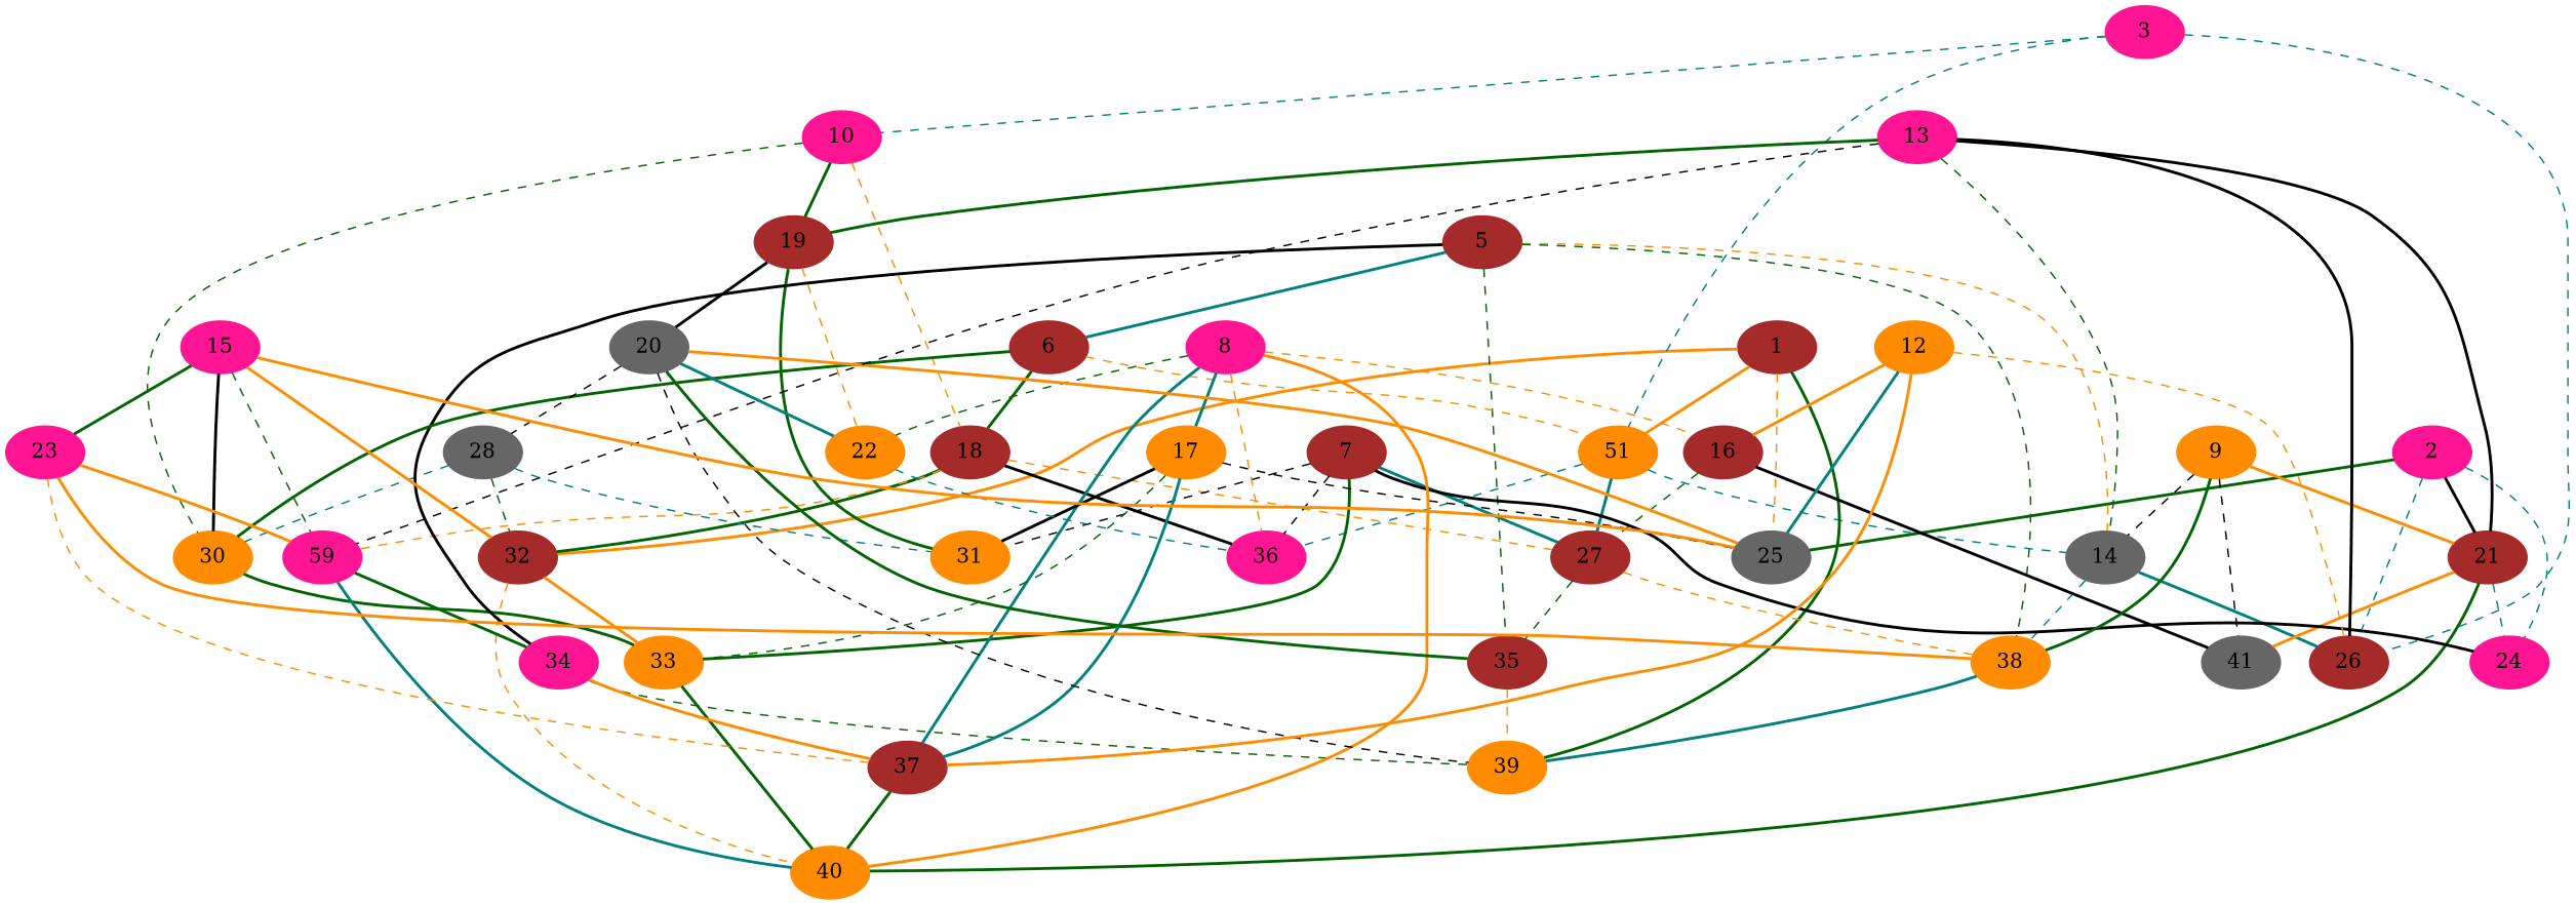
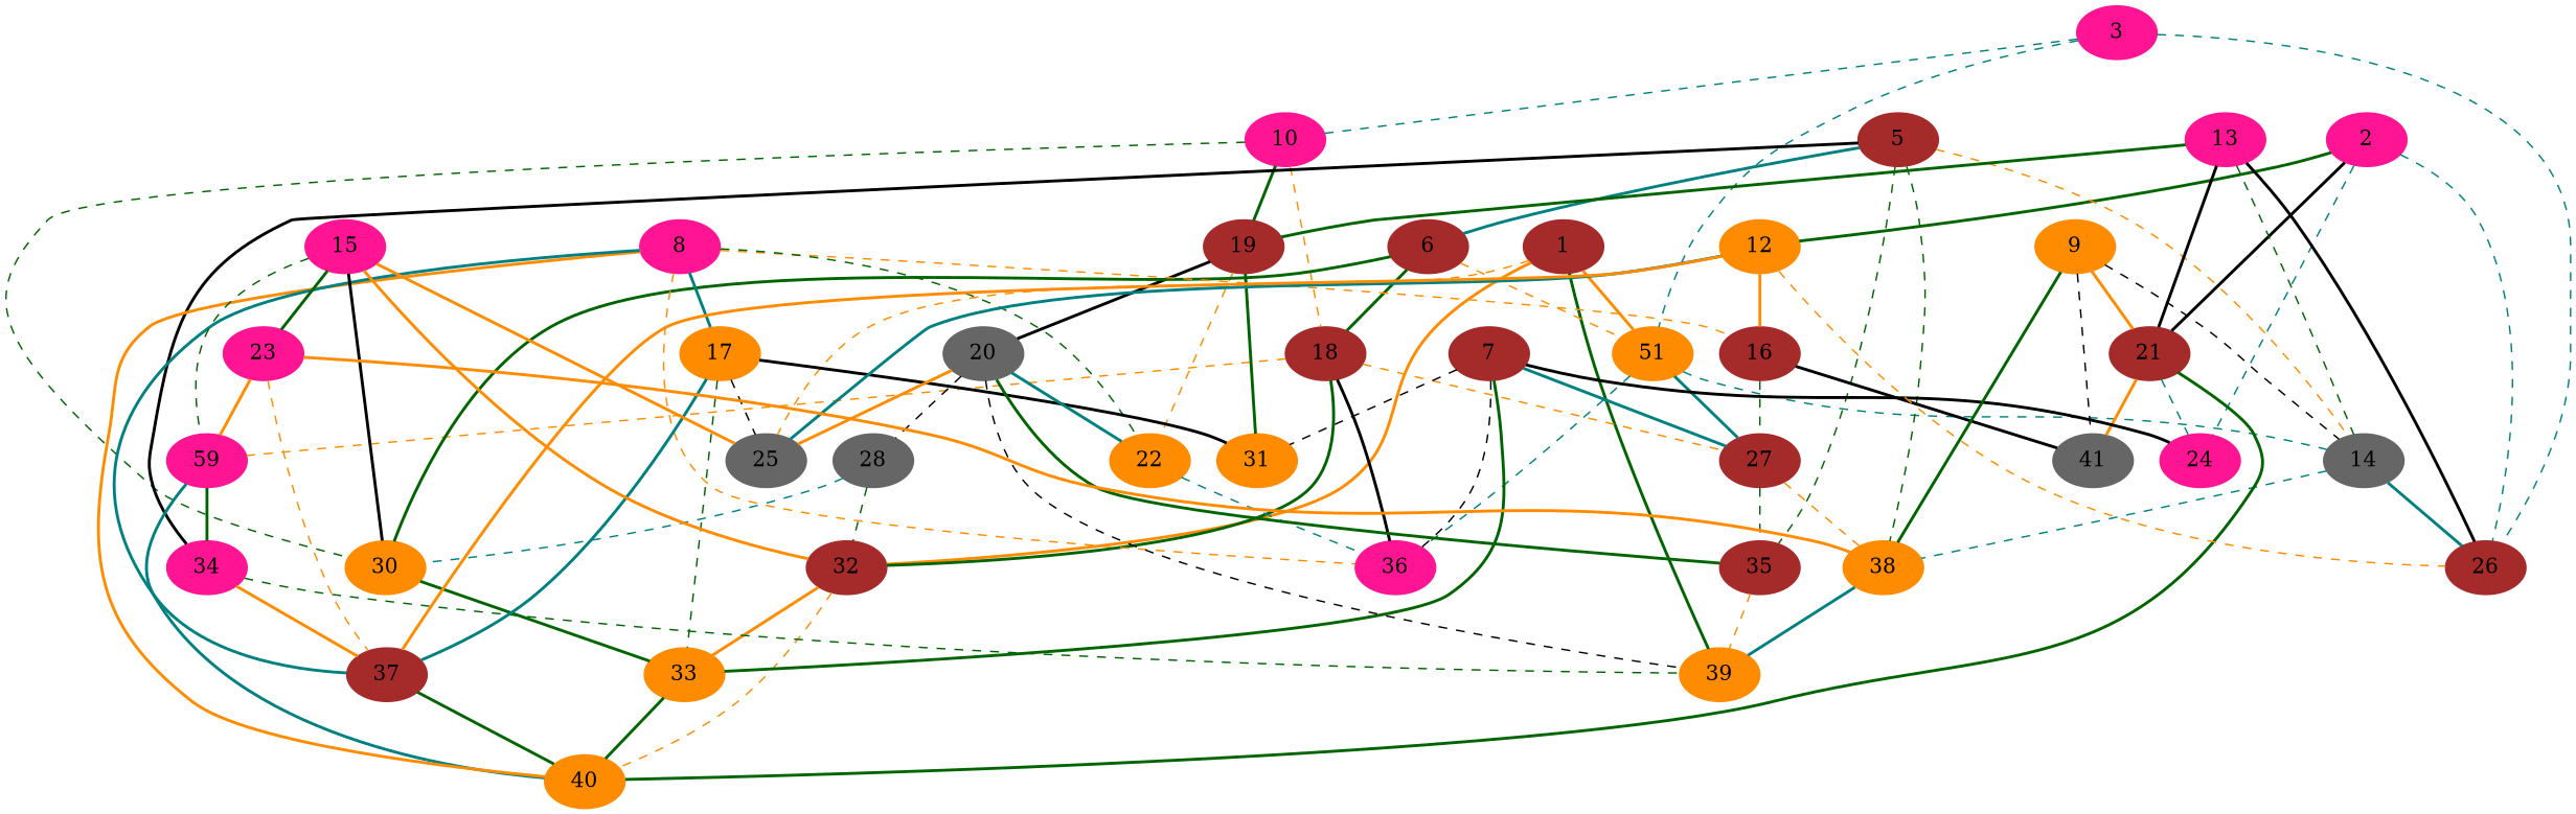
  graph {
    node [color=brown style=filled]
    edge [color=darkorange style=bold weight=1.0]
    n1 [color=darkorange label=51]
    1
    25 [color=gray40]
    32
    39 [color=darkorange]
    36 [color=deeppink]
    14 [color=gray40]
    27
    33 [color=darkorange]
    40 [color=darkorange]
    2 [color=deeppink]
    21
    24 [color=deeppink]
    26
    41 [color=gray40]
    3 [color=deeppink]
    10 [color=deeppink]
    18
    30 [color=darkorange]
    19
    28 [color=gray40]
    31 [color=darkorange]
    5
    6
    34 [color=deeppink]
    35
    38 [color=darkorange]
    37
    n29 [color=deeppink label=59]
    7
    8 [color=deeppink]
    16
    17 [color=darkorange]
    22 [color=darkorange]
    9 [color=darkorange]
    20 [color=gray40]
    12 [color=darkorange]
    13 [color=deeppink]
    15 [color=deeppink]
    23 [color=deeppink]
    n1 -- 36 [color=teal style=dashed]
    n1 -- 14 [color=teal style=dashed]
    n1 -- 27 [color=teal]
    1 -- n1
    1 -- 25 [style=dashed]
    1 -- 32
    1 -- 39 [color=darkgreen]
    32 -- 33
    32 -- 40 [style=dashed]
    14 -- 26 [color=teal]
    14 -- 38 [color=teal style=dashed]
    27 -- 35 [color=darkgreen style=dashed]
    27 -- 38 [style=dashed]
    33 -- 40 [color=darkgreen]
-   2 -- 25 [color=darkgreen]
+   2 -- 12 [color=darkgreen]
    2 -- 21 [color=black]
    2 -- 24 [color=teal style=dashed]
    2 -- 26 [color=teal style=dashed]
    21 -- 40 [color=darkgreen]
    21 -- 24 [color=teal style=dashed]
    21 -- 41
    3 -- n1 [color=teal style=dashed]
    3 -- 26 [color=teal style=dashed weight=2.0]
    3 -- 10 [color=teal style=dashed]
    10 -- 18 [style=dashed]
    10 -- 30 [color=darkgreen style=dashed]
    10 -- 19 [color=darkgreen]
    18 -- 32 [color=darkgreen]
    18 -- 36 [color=black]
    18 -- 27 [style=dashed]
    18 -- n29 [style=dashed]
    30 -- 33 [color=darkgreen]
    19 -- 31 [color=darkgreen]
    19 -- 22 [style=dashed]
    19 -- 20 [color=black]
    28 -- 32 [color=darkgreen style=dashed]
    28 -- 30 [color=teal style=dashed]
-   28 -- 31 [color=teal style=dashed]
    5 -- 14 [style=dashed]
    5 -- 6 [color=teal]
    5 -- 34 [color=black]
    5 -- 35 [color=darkgreen style=dashed weight=2.0]
    5 -- 38 [color=darkgreen style=dashed]
    6 -- n1 [style=dashed]
    6 -- 18 [color=darkgreen]
    6 -- 30 [color=darkgreen]
    34 -- 39 [color=darkgreen style=dashed]
    34 -- 37
    35 -- 39 [style=dashed weight=2.0]
    38 -- 39 [color=teal]
    37 -- 40 [color=darkgreen]
    n29 -- 40 [color=teal]
    n29 -- 34 [color=darkgreen]
    7 -- 36 [color=black style=dashed]
    7 -- 27 [color=teal]
    7 -- 33 [color=darkgreen]
    7 -- 24 [color=black weight=2.0]
    7 -- 31 [color=black style=dashed]
    8 -- 36 [style=dashed]
    8 -- 40
    8 -- 37 [color=teal]
    8 -- 16 [style=dashed]
    8 -- 17 [color=teal]
    8 -- 22 [color=darkgreen style=dashed]
    16 -- 27 [color=darkgreen style=dashed]
    16 -- 41 [color=black]
    17 -- 25 [color=black style=dashed]
    17 -- 33 [color=darkgreen style=dashed]
    17 -- 31 [color=black weight=2.0]
    17 -- 37 [color=teal]
    22 -- 36 [color=teal style=dashed]
    9 -- 14 [color=black style=dashed]
    9 -- 21
    9 -- 41 [color=black style=dashed]
    9 -- 38 [color=darkgreen]
    20 -- 25
    20 -- 39 [color=black style=dashed]
    20 -- 28 [color=black style=dashed]
    20 -- 35 [color=darkgreen]
    20 -- 22 [color=teal]
    12 -- 25 [color=teal]
    12 -- 26 [style=dashed]
    12 -- 37
    12 -- 16
    13 -- 14 [color=darkgreen style=dashed]
    13 -- 21 [color=black]
    13 -- 26 [color=black]
    13 -- 19 [color=darkgreen weight=2.0]
-   13 -- n29 [color=black style=dashed]
    15 -- 25
    15 -- 32
    15 -- 30 [color=black weight=2.0]
    15 -- n29 [color=darkgreen style=dashed]
    15 -- 23 [color=darkgreen]
    23 -- 38
    23 -- 37 [style=dashed]
    23 -- n29
  }
